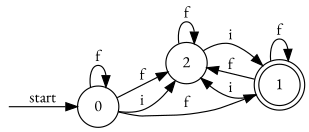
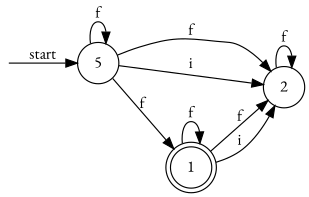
  digraph {
    fontname="EB Garamond"
    rankdir=LR
    node [fontname="EB Garamond" shape=circle]
    edge [fontname="EB Garamond"]
    __start [shape=point style=invis]
-   0
+   0 [label=5]
    2
    1 [shape=doublecircle]
    __start -> 0 [label=start]
    0 -> 0 [label=f]
    0 -> 2 [label=f]
    0 -> 2 [label=i]
    0 -> 1 [label=f]
    2 -> 2 [label=f]
-   2 -> 1 [label=i]
    1 -> 2 [label=f]
    1 -> 2 [label=i]
    1 -> 1 [label=f]
  }
